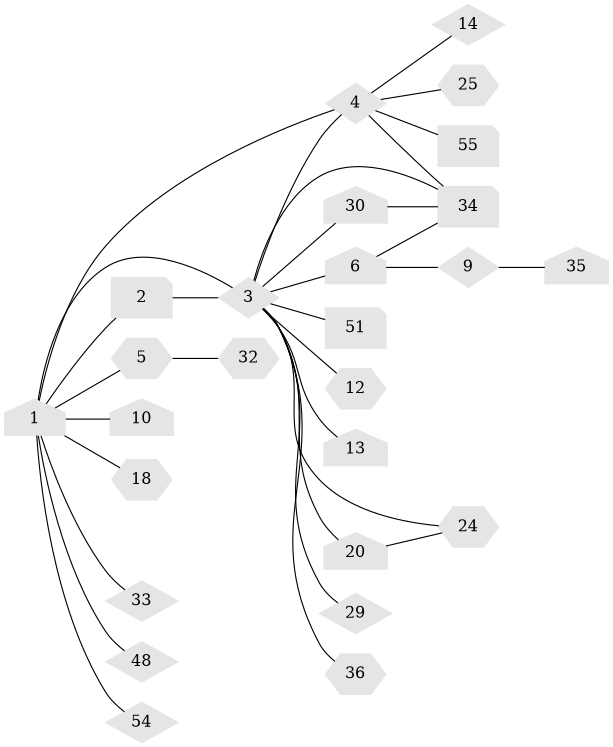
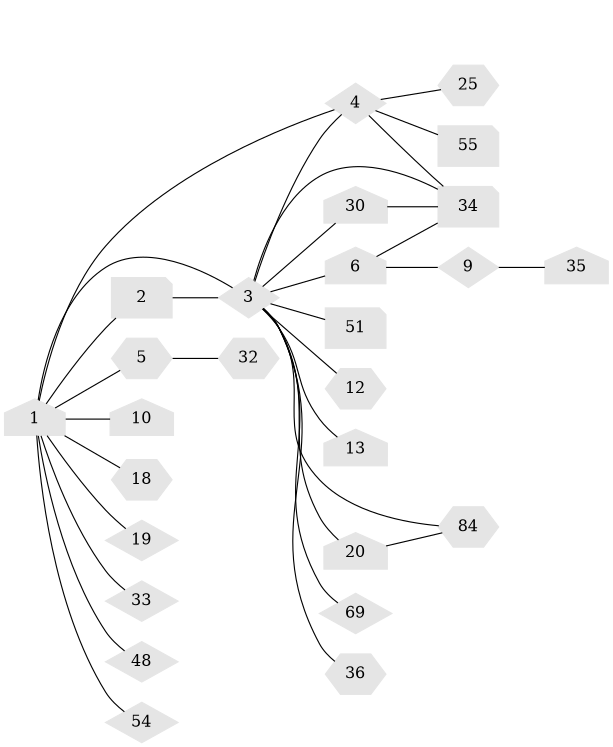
  graph {
    rankdir=LR
    node [color=gray90 shape=diamond style=filled]
    1 [shape=house super="+15"]
    2 [shape=note]
    3 [super="+7"]
    4 [super="+17"]
    5 [shape=hexagon super="+21"]
    10 [shape=house super="+23"]
    18 [shape=hexagon super="+46"]
+   19 [super="+38"]
    33
    48
    54
    6 [shape=house]
    12 [shape=hexagon]
    13 [shape=house super="+49"]
    20 [shape=house super="+43+39+22"]
-   24 [shape=hexagon]
-   29
+   24 [shape=hexagon label=84]
+   29 [label=69]
    30 [shape=house super="+47+41"]
    34 [shape=note super="+45+53+42"]
    36 [shape=hexagon]
    51 [shape=note]
-   14
    25 [shape=hexagon]
    55 [shape=note]
    32 [shape=hexagon]
    9 [super="+11"]
    35 [shape=house]
    1 -- 2
    1 -- 3
    1 -- 4 [weight=2]
    1 -- 5
    1 -- 10
    1 -- 18
+   1 -- 19
    1 -- 33
    1 -- 48
    1 -- 54
    2 -- 3
    3 -- 4
    3 -- 6
    3 -- 12
    3 -- 13
    3 -- 20
    3 -- 24
    3 -- 29
    3 -- 30 [weight=2]
    3 -- 34
    3 -- 36
    3 -- 51
    4 -- 34
-   4 -- 14
    4 -- 25
    4 -- 55
    5 -- 32
    6 -- 34
    6 -- 9
    20 -- 24
    30 -- 34
    9 -- 35
  }
